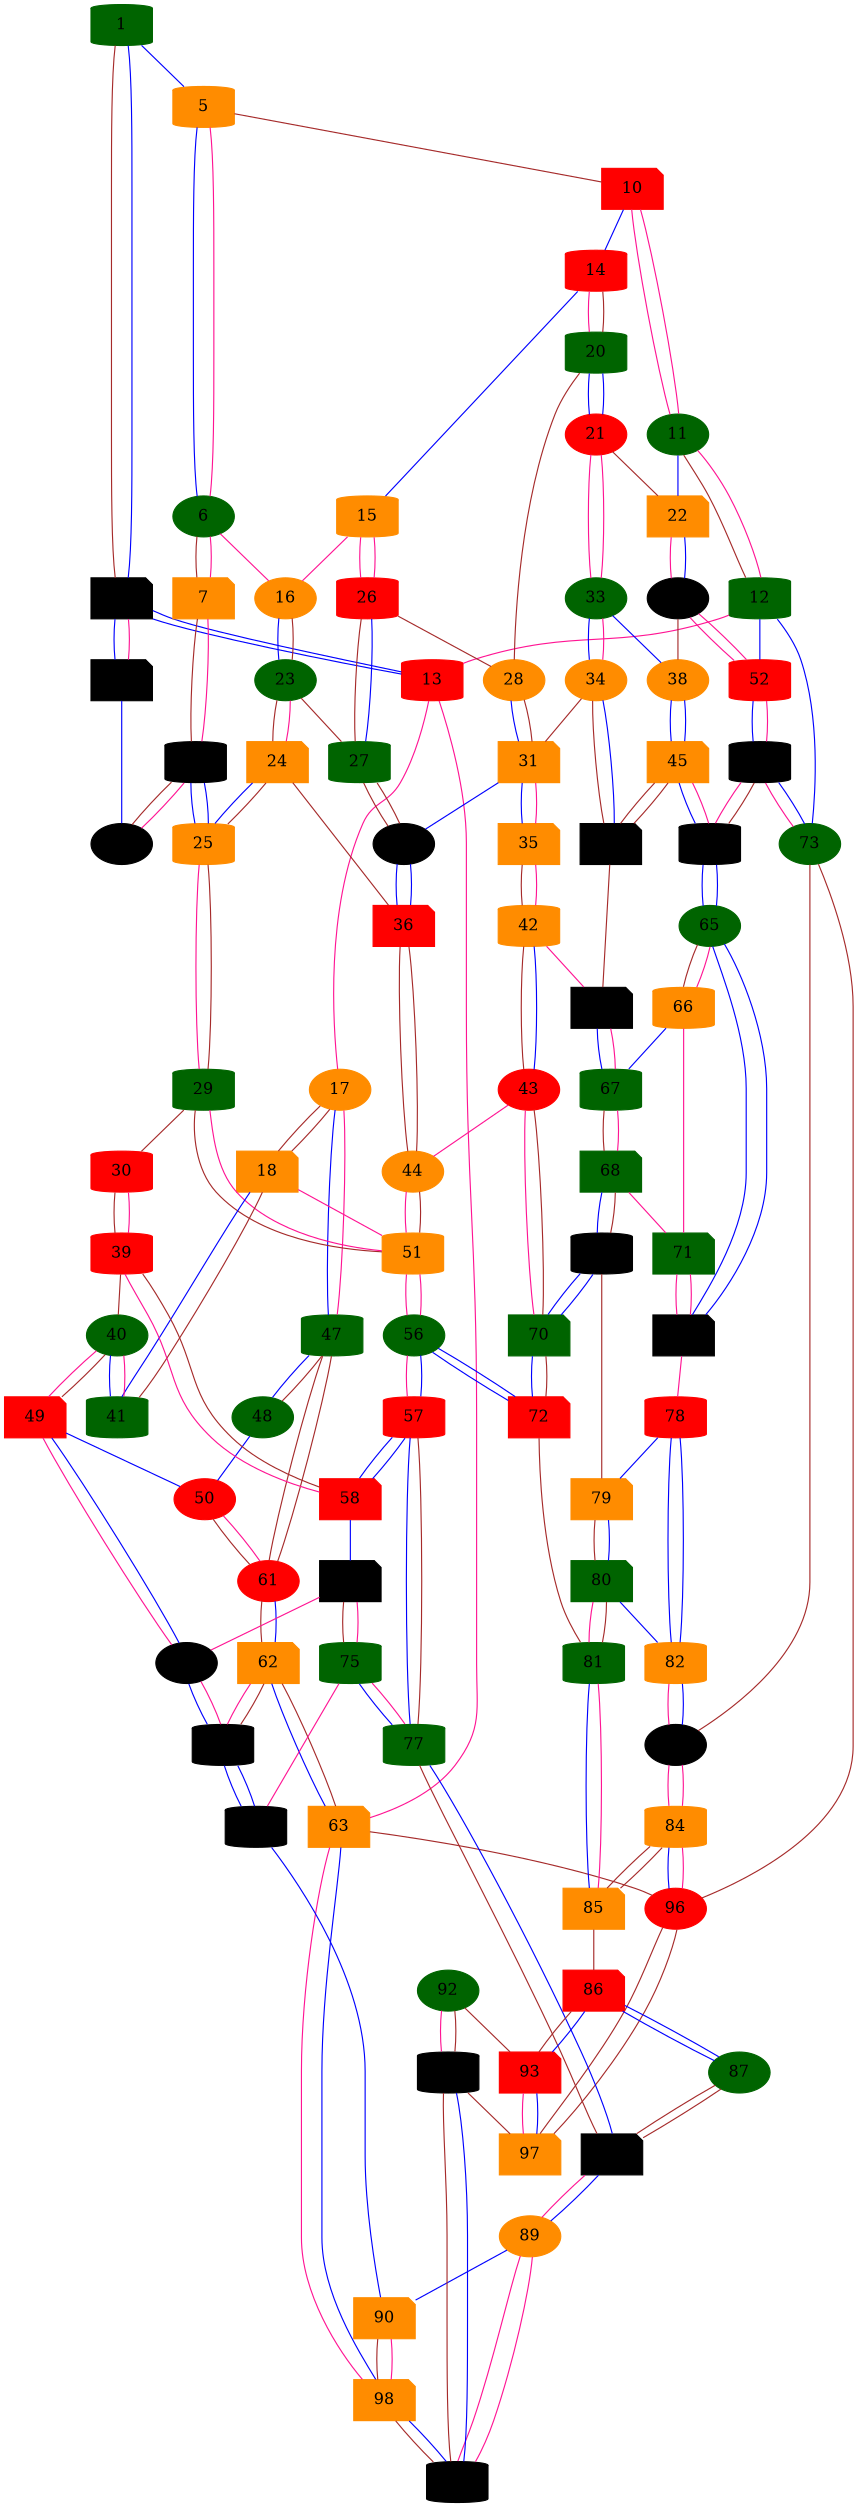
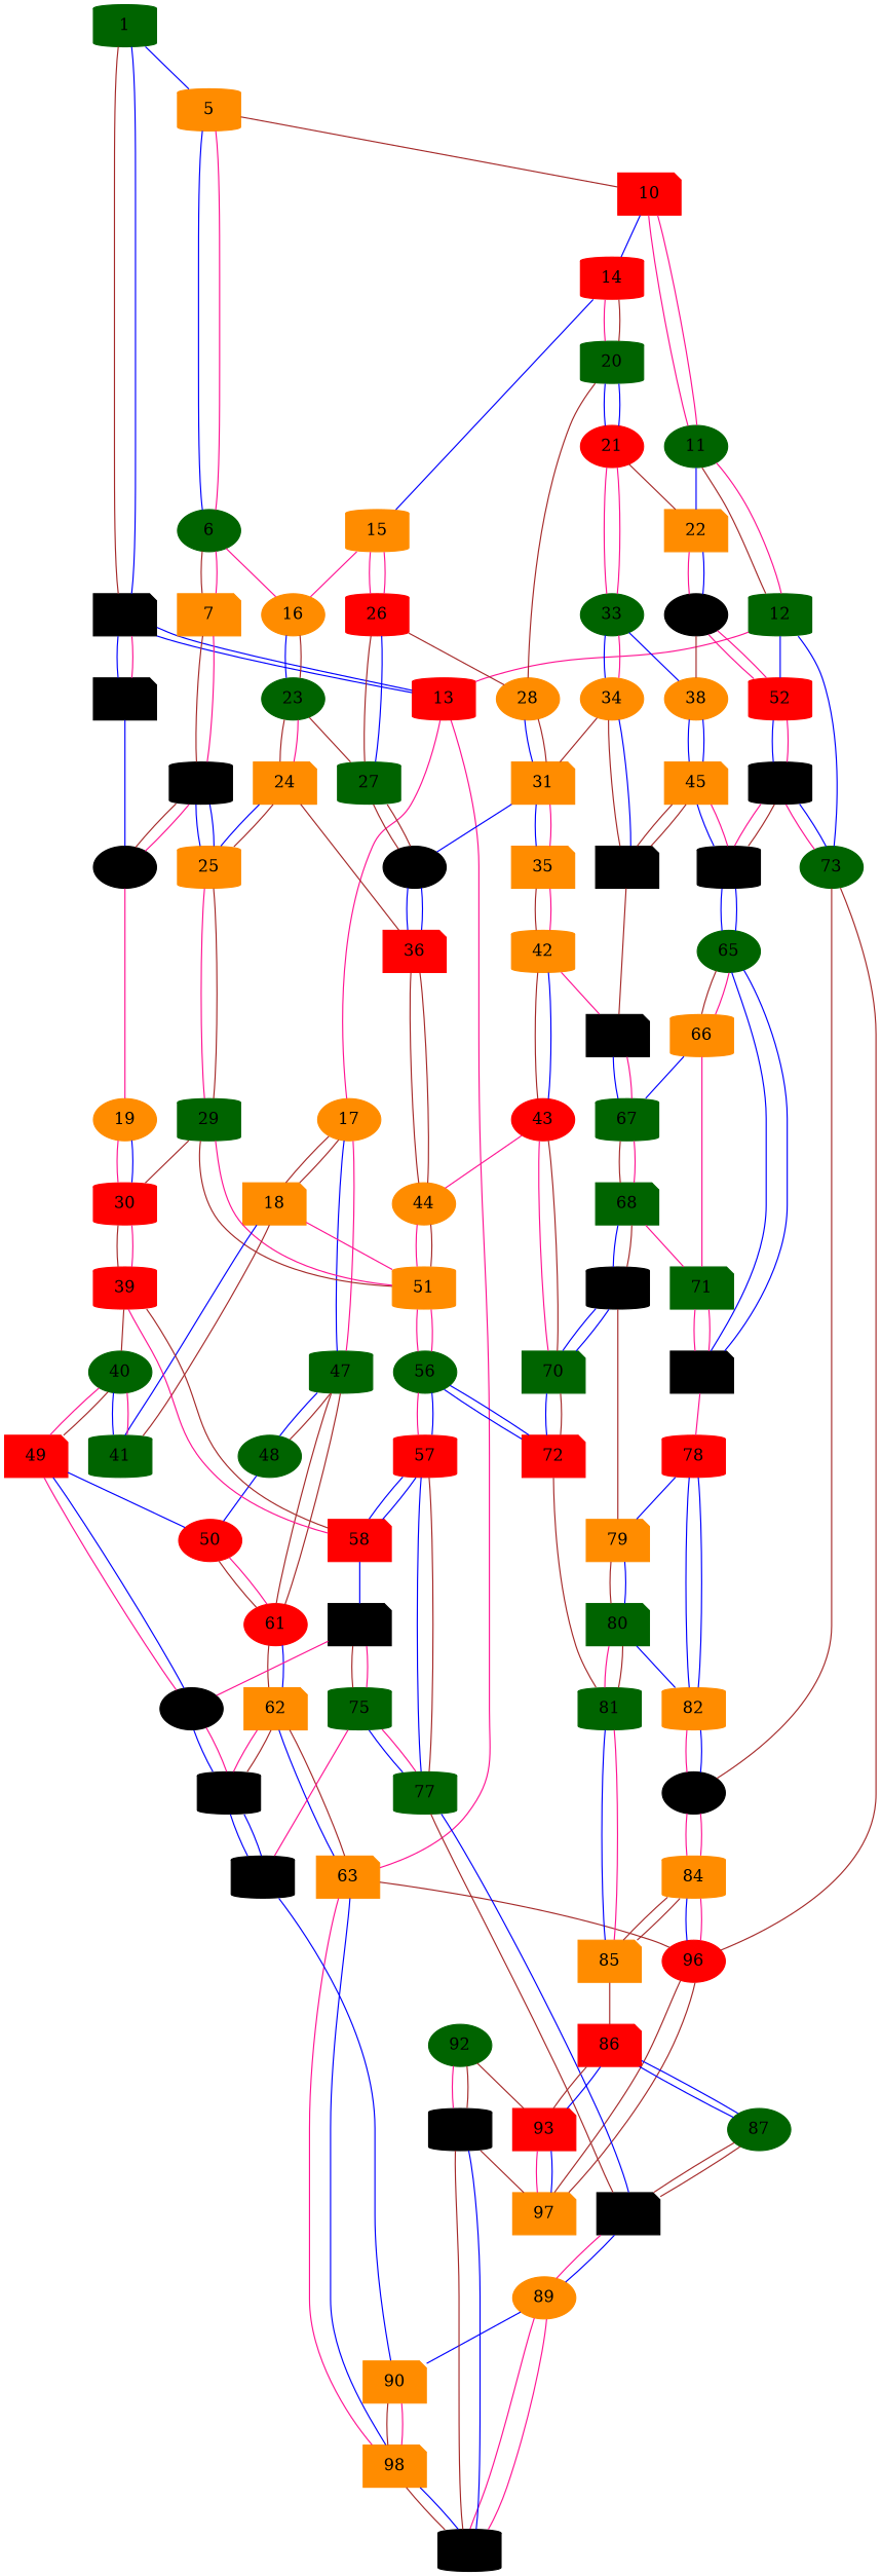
  graph {
    node [color=darkorange shape=cylinder style=filled]
    edge [color=blue]
    1 [color=darkgreen]
    2 [color=black shape=note]
    5
    3 [color=black shape=note]
    13 [color=red]
    6 [color=darkgreen shape=ellipse]
    10 [color=red shape=note]
    9 [color=black shape=ellipse]
    17 [shape=ellipse]
    63 [shape=note]
+   19 [shape=ellipse]
    7 [shape=note]
    8 [color=black]
    16 [shape=ellipse]
    11 [color=darkgreen shape=ellipse]
    14 [color=red]
    23 [color=darkgreen shape=ellipse]
    25
    29 [color=darkgreen]
    30 [color=red]
    12 [color=darkgreen]
    22 [shape=note]
    15
    20 [color=darkgreen]
    52 [color=red]
    73 [color=darkgreen shape=ellipse]
    37 [color=black shape=ellipse]
    54 [color=black]
    96 [color=red shape=ellipse]
    83 [color=black shape=ellipse]
    18 [shape=note]
    47 [color=darkgreen]
    n33 [label=98 shape=note]
    26 [color=red]
    21 [color=red shape=ellipse]
    28 [shape=ellipse]
    27 [color=darkgreen]
    24 [shape=note]
    41 [color=darkgreen]
    51
    48 [color=darkgreen shape=ellipse]
    61 [color=red shape=ellipse]
    39 [color=red]
    33 [color=darkgreen shape=ellipse]
    31 [shape=note]
    34 [shape=ellipse]
    38 [shape=ellipse]
    36 [color=red shape=note]
    32 [color=black shape=ellipse]
    44 [shape=ellipse]
    35 [shape=note]
    56 [color=darkgreen shape=ellipse]
    40 [color=darkgreen shape=ellipse]
    58 [color=red shape=note]
    42
    46 [color=black shape=note]
    45 [shape=note]
    53 [color=black shape=note]
    43 [color=red shape=ellipse]
    55 [color=black]
    49 [color=red shape=note]
    59 [color=black shape=note]
    50 [color=red shape=ellipse]
    60 [color=black shape=ellipse]
    70 [color=darkgreen shape=note]
    67 [color=darkgreen]
    72 [color=red shape=note]
    65 [color=darkgreen shape=ellipse]
    62 [shape=note]
    64 [color=black]
    57 [color=red]
    68 [color=darkgreen shape=note]
    66
    74 [color=black shape=note]
    77 [color=darkgreen]
    81 [color=darkgreen]
    88 [color=black shape=note]
    75 [color=darkgreen]
    76 [color=black]
    95 [color=black]
    97 [shape=note]
    90 [shape=note]
    71 [color=darkgreen shape=note]
    78 [color=red]
    69 [color=black]
    79 [shape=note]
    80 [color=darkgreen shape=note]
    85 [shape=note]
    84
    82
    89 [shape=ellipse]
    86 [color=red shape=note]
    87 [color=darkgreen shape=ellipse]
    93 [color=red shape=note]
    92 [color=darkgreen shape=ellipse]
    94 [color=black]
    1 -- 2 [color=brown]
    1 -- 2
    1 -- 5
    2 -- 3
    2 -- 3 [color=deeppink]
    2 -- 13
    2 -- 13
    5 -- 6
    5 -- 6 [color=deeppink]
    5 -- 10 [color=brown]
    3 -- 9
    13 -- 17 [color=deeppink]
    13 -- 63 [color=deeppink]
    6 -- 7 [color=brown]
    6 -- 7 [color=deeppink]
    6 -- 16 [color=deeppink]
    10 -- 11 [color=deeppink]
    10 -- 11 [color=deeppink]
    10 -- 14
+   9 -- 19 [color=deeppink]
    17 -- 18 [color=brown]
    17 -- 18 [color=brown]
    17 -- 47
    17 -- 47 [color=deeppink]
    63 -- 96 [color=brown]
    63 -- n33 [color=deeppink]
    63 -- n33
+   19 -- 30 [color=deeppink]
+   19 -- 30
    7 -- 8 [color=brown]
    7 -- 8 [color=deeppink]
    8 -- 9 [color=brown]
    8 -- 9 [color=deeppink]
    8 -- 25
    8 -- 25
    16 -- 23
    16 -- 23 [color=brown]
    11 -- 12 [color=brown]
    11 -- 12 [color=deeppink]
    11 -- 22
    14 -- 15
    14 -- 20 [color=deeppink]
    14 -- 20 [color=brown]
    23 -- 27 [color=brown]
    23 -- 24 [color=brown]
    23 -- 24 [color=deeppink]
    25 -- 29 [color=deeppink]
    25 -- 29 [color=brown]
    29 -- 30 [color=brown]
    29 -- 51 [color=brown]
    29 -- 51 [color=deeppink]
    30 -- 39 [color=brown]
    30 -- 39 [color=deeppink]
    12 -- 13 [color=deeppink]
    12 -- 52
    12 -- 73
    22 -- 37 [color=deeppink]
    22 -- 37
    15 -- 16 [color=deeppink]
    15 -- 26 [color=deeppink]
    15 -- 26 [color=deeppink]
    20 -- 21
    20 -- 21
    20 -- 28 [color=brown]
    52 -- 54
    52 -- 54 [color=deeppink]
    73 -- 96 [color=brown]
    73 -- 83 [color=brown]
    37 -- 52 [color=deeppink]
    37 -- 52 [color=deeppink]
    37 -- 38 [color=brown]
    54 -- 73 [color=deeppink]
    54 -- 73
    54 -- 55 [color=deeppink]
    54 -- 55 [color=brown]
    96 -- 97 [color=brown]
    96 -- 97 [color=brown]
    83 -- 84 [color=deeppink]
    83 -- 84 [color=deeppink]
    18 -- 41
    18 -- 41 [color=brown]
    18 -- 51 [color=deeppink]
    47 -- 48
    47 -- 48 [color=brown]
    47 -- 61 [color=brown]
    47 -- 61 [color=brown]
    n33 -- 95 [color=brown]
    n33 -- 95
    26 -- 28 [color=brown]
    26 -- 27 [color=brown]
    26 -- 27
    21 -- 22 [color=brown]
    21 -- 33 [color=deeppink]
    21 -- 33 [color=deeppink]
    28 -- 31
    28 -- 31 [color=brown]
    27 -- 32 [color=brown]
    27 -- 32 [color=brown]
    24 -- 25
    24 -- 25 [color=brown]
    24 -- 36 [color=brown]
    51 -- 56 [color=deeppink]
    51 -- 56 [color=deeppink]
    48 -- 50
    61 -- 62 [color=brown]
    61 -- 62
    39 -- 40 [color=brown]
    39 -- 58 [color=deeppink]
    39 -- 58 [color=brown]
    33 -- 34
    33 -- 34 [color=deeppink]
    33 -- 38
    31 -- 32
    31 -- 35
    31 -- 35 [color=deeppink]
    34 -- 31 [color=brown]
    34 -- 46 [color=brown]
    34 -- 46
    38 -- 45
    38 -- 45
    36 -- 44 [color=brown]
    36 -- 44 [color=brown]
    32 -- 36
    32 -- 36
    44 -- 51 [color=deeppink]
    44 -- 51 [color=brown]
    35 -- 42 [color=brown]
    35 -- 42 [color=deeppink]
    56 -- 72
    56 -- 72
    56 -- 57 [color=deeppink]
    56 -- 57
    40 -- 41
    40 -- 41 [color=deeppink]
    40 -- 49 [color=deeppink]
    40 -- 49 [color=brown]
    58 -- 59
    42 -- 53 [color=deeppink]
    42 -- 43 [color=brown]
    42 -- 43
    46 -- 53 [color=brown]
    45 -- 46 [color=brown]
    45 -- 46 [color=brown]
    45 -- 55
    45 -- 55 [color=deeppink]
    53 -- 67
    53 -- 67 [color=deeppink]
    43 -- 44 [color=deeppink]
    43 -- 70 [color=deeppink]
    43 -- 70 [color=brown]
    55 -- 65
    55 -- 65
    49 -- 50
    49 -- 60 [color=deeppink]
    49 -- 60
    59 -- 60 [color=deeppink]
    59 -- 75 [color=brown]
    59 -- 75 [color=deeppink]
    50 -- 61 [color=brown]
    50 -- 61 [color=deeppink]
    60 -- 64
    60 -- 64 [color=deeppink]
    70 -- 72
    70 -- 72 [color=brown]
    67 -- 68 [color=brown]
    67 -- 68 [color=deeppink]
    72 -- 81 [color=brown]
    65 -- 66 [color=brown]
    65 -- 66 [color=deeppink]
    65 -- 74
    65 -- 74
    62 -- 63
    62 -- 63 [color=brown]
    62 -- 64 [color=deeppink]
    62 -- 64 [color=brown]
    64 -- 76
    64 -- 76
    57 -- 58
    57 -- 58
    57 -- 77
    57 -- 77 [color=brown]
    68 -- 71 [color=deeppink]
    68 -- 69
    68 -- 69 [color=brown]
    66 -- 67
    66 -- 71 [color=deeppink]
    74 -- 78 [color=deeppink]
    77 -- 88 [color=brown]
    77 -- 88
    81 -- 85
    81 -- 85 [color=deeppink]
    88 -- 89 [color=deeppink]
    88 -- 89
    75 -- 77
    75 -- 77 [color=deeppink]
    75 -- 76 [color=deeppink]
    76 -- 90
    90 -- n33 [color=brown]
    90 -- n33 [color=deeppink]
    71 -- 74 [color=deeppink]
    71 -- 74 [color=deeppink]
    78 -- 79
    78 -- 82
    78 -- 82
    69 -- 70
    69 -- 70
    69 -- 79 [color=brown]
    79 -- 80 [color=brown]
    79 -- 80
    80 -- 81 [color=deeppink]
    80 -- 81 [color=brown]
    80 -- 82
    85 -- 86 [color=brown]
    84 -- 96
    84 -- 96 [color=deeppink]
    84 -- 85 [color=brown]
    84 -- 85 [color=brown]
    82 -- 83 [color=deeppink]
    82 -- 83
    89 -- 95 [color=deeppink]
    89 -- 95 [color=deeppink]
    89 -- 90
    86 -- 87
    86 -- 87
    86 -- 93 [color=brown]
    86 -- 93
    87 -- 88 [color=brown]
    87 -- 88 [color=brown]
    93 -- 97 [color=deeppink]
    93 -- 97
    92 -- 93 [color=brown]
    92 -- 94 [color=deeppink]
    92 -- 94 [color=brown]
    94 -- 95 [color=brown]
    94 -- 95
    94 -- 97 [color=brown]
  }
